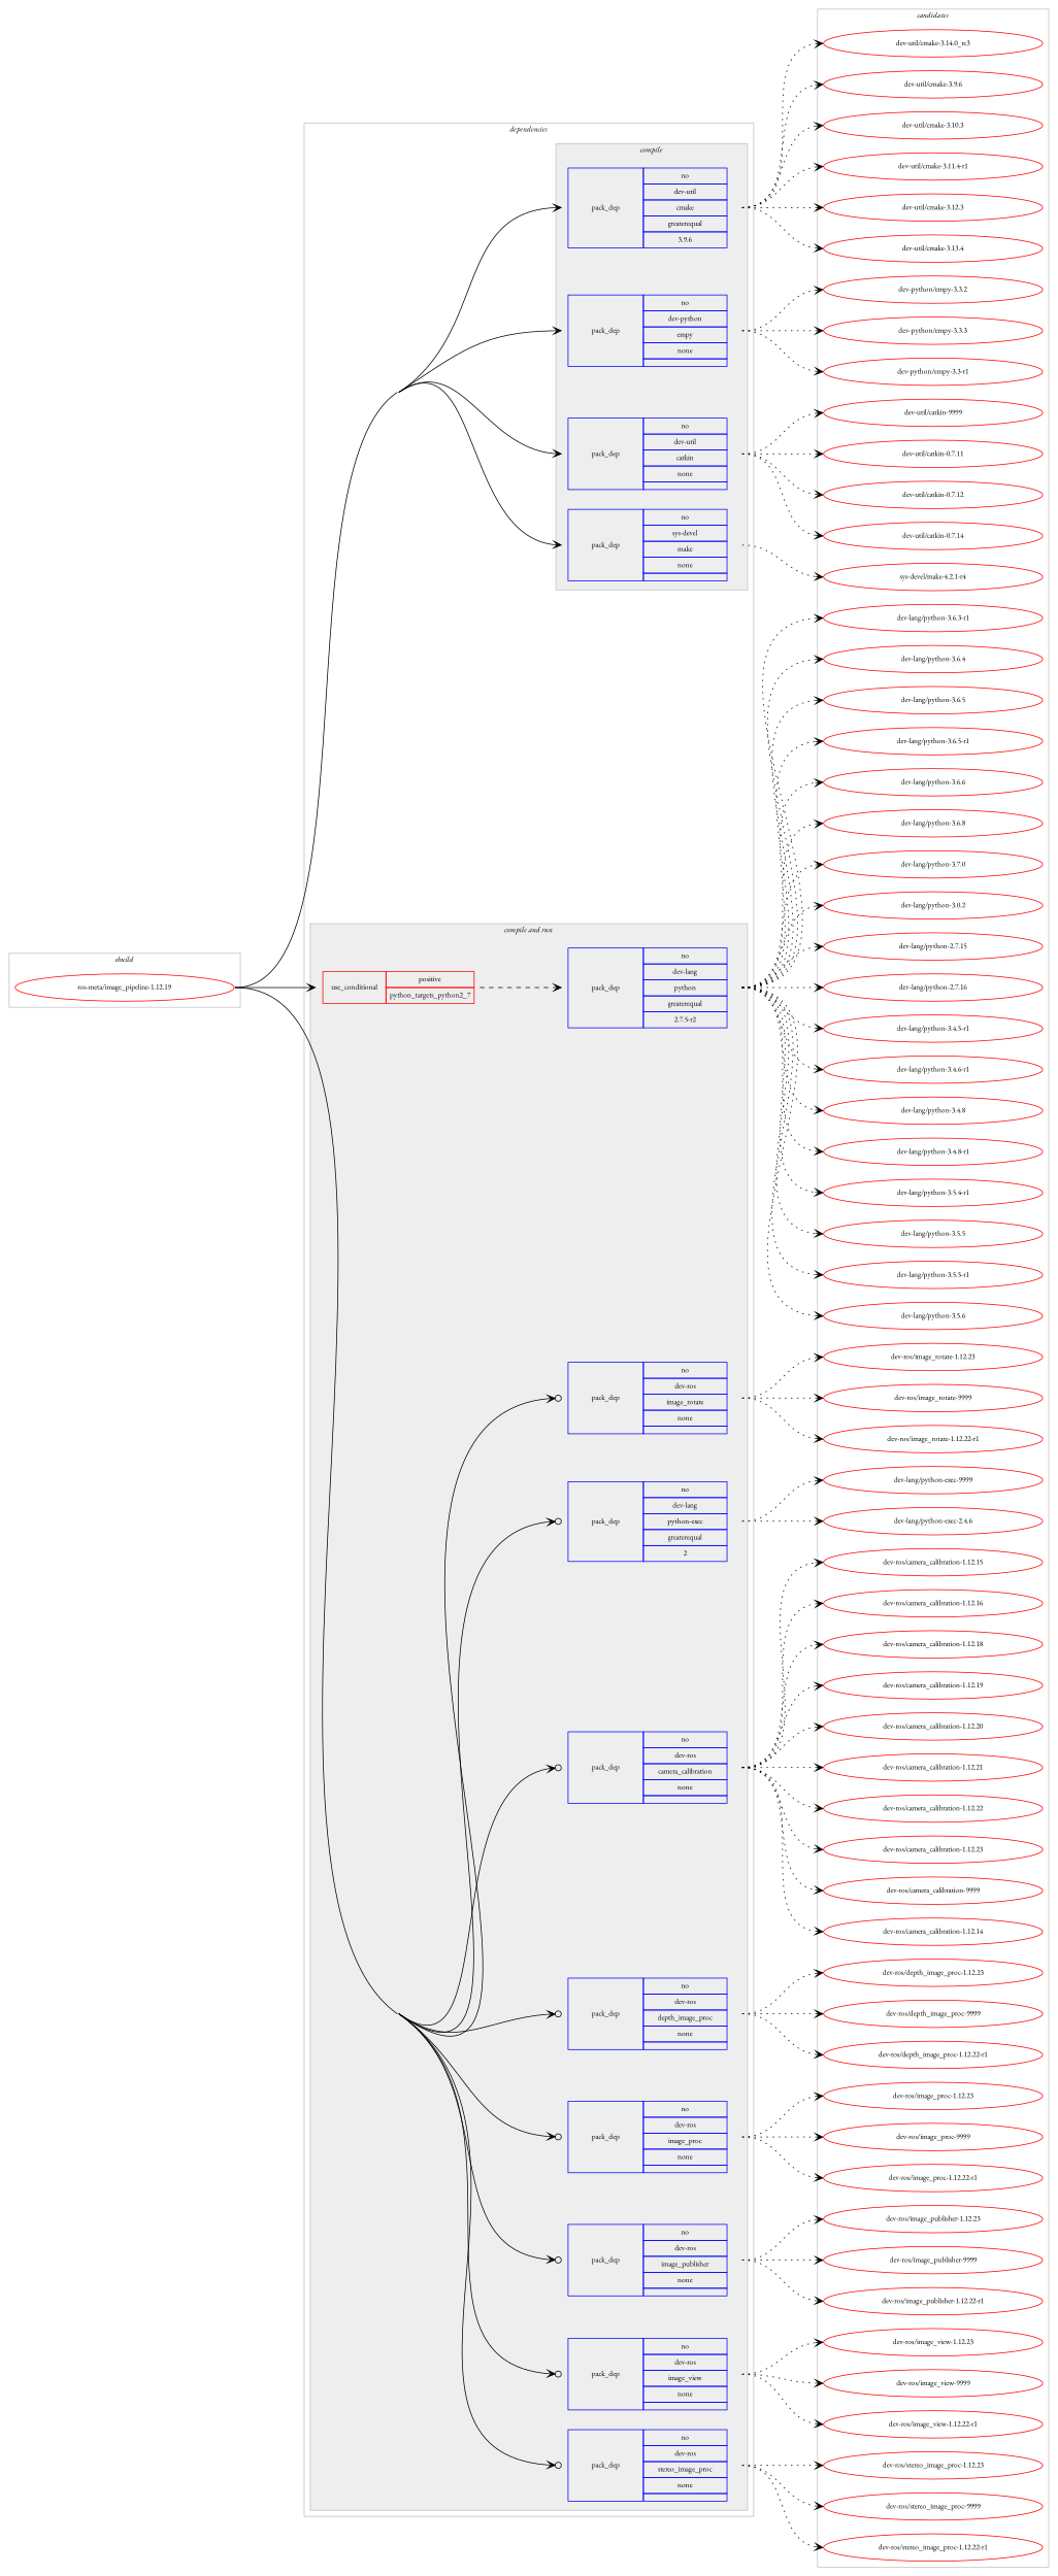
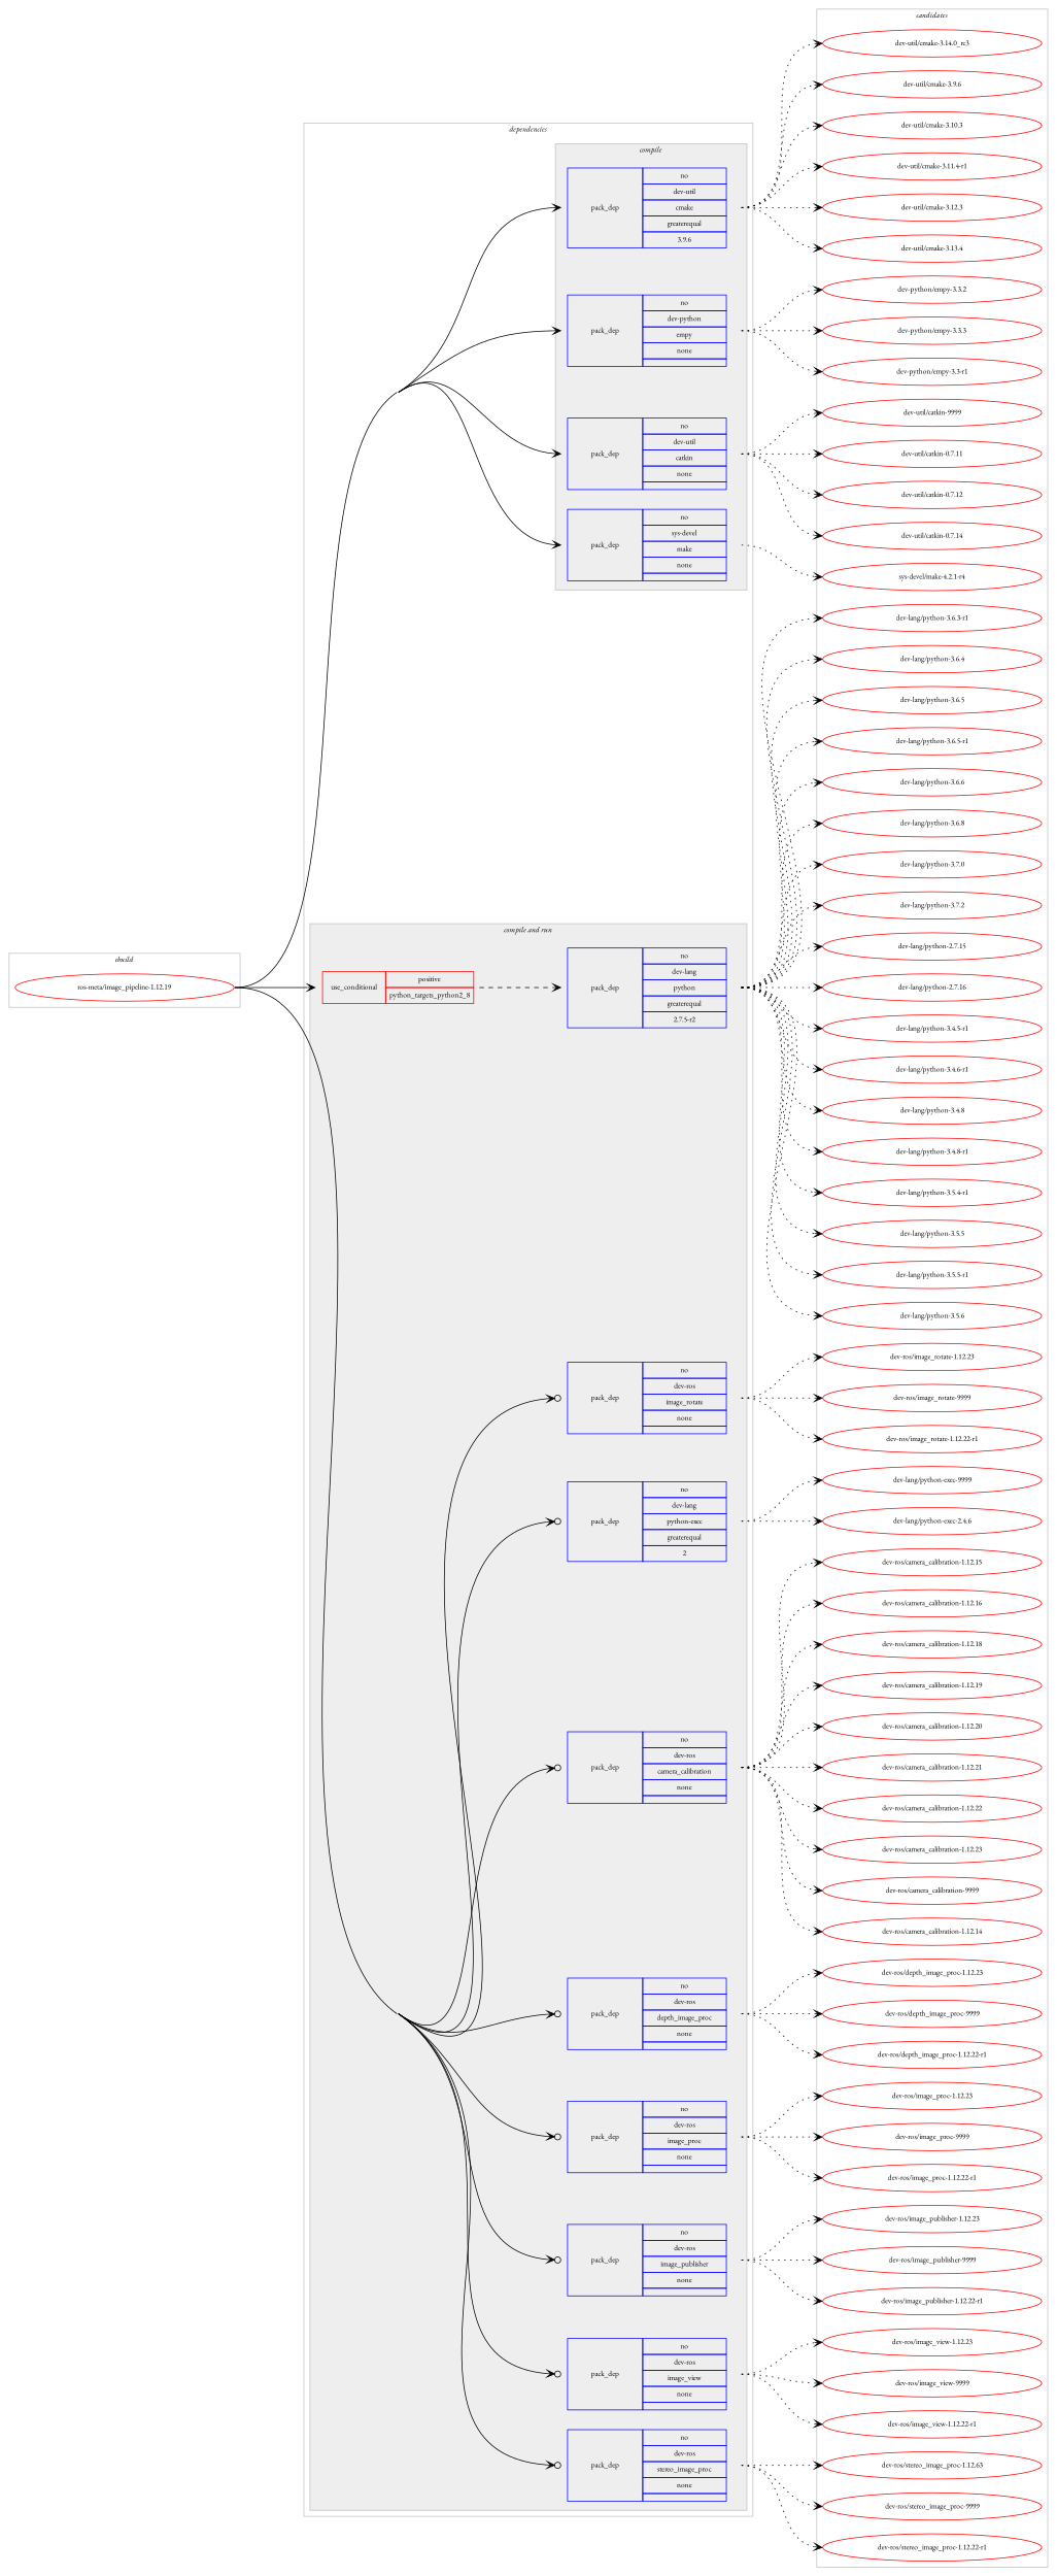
  digraph {
    compound=true
    concentrate=true
    fontname="EB Garamond"
    fontsize=10
    newrank=true
    rankdir=LR
    ranksep=1.5
    node [color=red fontname="EB Garamond" fontsize=10]
    edge [arrowhead=vee fontname="EB Garamond" headport=w style=dotted tailport=e weight=100]
    n1 [label="ros-meta/image_pipeline-1.12.19" width=4]
    n2 [color=blue label=<<TABLE BORDER="0" CELLBORDER="1" CELLSPACING="0" CELLPADDING="4" WIDTH="220"><TR><TD ROWSPAN="6" CELLPADDING="30">pack_dep</TD></TR><TR><TD WIDTH="110">no</TD></TR><TR><TD>dev-util</TD></TR><TR><TD>cmake</TD></TR><TR><TD>greaterequal</TD></TR><TR><TD>3.9.6</TD></TR></TABLE>> shape=none]
    n3 [color=blue label=<<TABLE BORDER="0" CELLBORDER="1" CELLSPACING="0" CELLPADDING="4" WIDTH="220"><TR><TD ROWSPAN="6" CELLPADDING="30">pack_dep</TD></TR><TR><TD WIDTH="110">no</TD></TR><TR><TD>dev-python</TD></TR><TR><TD>empy</TD></TR><TR><TD>none</TD></TR><TR><TD></TD></TR></TABLE>> shape=none]
    n4 [color=blue label=<<TABLE BORDER="0" CELLBORDER="1" CELLSPACING="0" CELLPADDING="4" WIDTH="220"><TR><TD ROWSPAN="6" CELLPADDING="30">pack_dep</TD></TR><TR><TD WIDTH="110">no</TD></TR><TR><TD>dev-util</TD></TR><TR><TD>catkin</TD></TR><TR><TD>none</TD></TR><TR><TD></TD></TR></TABLE>> shape=none]
    n5 [color=blue label=<<TABLE BORDER="0" CELLBORDER="1" CELLSPACING="0" CELLPADDING="4" WIDTH="220"><TR><TD ROWSPAN="6" CELLPADDING="30">pack_dep</TD></TR><TR><TD WIDTH="110">no</TD></TR><TR><TD>sys-devel</TD></TR><TR><TD>make</TD></TR><TR><TD>none</TD></TR><TR><TD></TD></TR></TABLE>> shape=none]
    n6 [color=blue label=<<TABLE BORDER="0" CELLBORDER="1" CELLSPACING="0" CELLPADDING="4" WIDTH="220"><TR><TD ROWSPAN="6" CELLPADDING="30">pack_dep</TD></TR><TR><TD WIDTH="110">no</TD></TR><TR><TD>dev-lang</TD></TR><TR><TD>python</TD></TR><TR><TD>greaterequal</TD></TR><TR><TD>2.7.5-r2</TD></TR></TABLE>> shape=none]
-   n7 [label=<<TABLE BORDER="0" CELLBORDER="1" CELLSPACING="0" CELLPADDING="4"><TR><TD ROWSPAN="3" CELLPADDING="10">use_conditional</TD></TR><TR><TD>positive</TD></TR><TR><TD>python_targets_python2_7</TD></TR></TABLE>> shape=none]
+   n7 [label=<<TABLE BORDER="0" CELLBORDER="1" CELLSPACING="0" CELLPADDING="4"><TR><TD ROWSPAN="3" CELLPADDING="10">use_conditional</TD></TR><TR><TD>positive</TD></TR><TR><TD>python_targets_python2_8</TD></TR></TABLE>> shape=none]
    n8 [color=blue label=<<TABLE BORDER="0" CELLBORDER="1" CELLSPACING="0" CELLPADDING="4" WIDTH="220"><TR><TD ROWSPAN="6" CELLPADDING="30">pack_dep</TD></TR><TR><TD WIDTH="110">no</TD></TR><TR><TD>dev-ros</TD></TR><TR><TD>image_rotate</TD></TR><TR><TD>none</TD></TR><TR><TD></TD></TR></TABLE>> shape=none]
    n9 [color=blue label=<<TABLE BORDER="0" CELLBORDER="1" CELLSPACING="0" CELLPADDING="4" WIDTH="220"><TR><TD ROWSPAN="6" CELLPADDING="30">pack_dep</TD></TR><TR><TD WIDTH="110">no</TD></TR><TR><TD>dev-lang</TD></TR><TR><TD>python-exec</TD></TR><TR><TD>greaterequal</TD></TR><TR><TD>2</TD></TR></TABLE>> shape=none]
    n10 [color=blue label=<<TABLE BORDER="0" CELLBORDER="1" CELLSPACING="0" CELLPADDING="4" WIDTH="220"><TR><TD ROWSPAN="6" CELLPADDING="30">pack_dep</TD></TR><TR><TD WIDTH="110">no</TD></TR><TR><TD>dev-ros</TD></TR><TR><TD>camera_calibration</TD></TR><TR><TD>none</TD></TR><TR><TD></TD></TR></TABLE>> shape=none]
    n11 [color=blue label=<<TABLE BORDER="0" CELLBORDER="1" CELLSPACING="0" CELLPADDING="4" WIDTH="220"><TR><TD ROWSPAN="6" CELLPADDING="30">pack_dep</TD></TR><TR><TD WIDTH="110">no</TD></TR><TR><TD>dev-ros</TD></TR><TR><TD>depth_image_proc</TD></TR><TR><TD>none</TD></TR><TR><TD></TD></TR></TABLE>> shape=none]
    n12 [color=blue label=<<TABLE BORDER="0" CELLBORDER="1" CELLSPACING="0" CELLPADDING="4" WIDTH="220"><TR><TD ROWSPAN="6" CELLPADDING="30">pack_dep</TD></TR><TR><TD WIDTH="110">no</TD></TR><TR><TD>dev-ros</TD></TR><TR><TD>image_proc</TD></TR><TR><TD>none</TD></TR><TR><TD></TD></TR></TABLE>> shape=none]
    n13 [color=blue label=<<TABLE BORDER="0" CELLBORDER="1" CELLSPACING="0" CELLPADDING="4" WIDTH="220"><TR><TD ROWSPAN="6" CELLPADDING="30">pack_dep</TD></TR><TR><TD WIDTH="110">no</TD></TR><TR><TD>dev-ros</TD></TR><TR><TD>image_publisher</TD></TR><TR><TD>none</TD></TR><TR><TD></TD></TR></TABLE>> shape=none]
    n14 [color=blue label=<<TABLE BORDER="0" CELLBORDER="1" CELLSPACING="0" CELLPADDING="4" WIDTH="220"><TR><TD ROWSPAN="6" CELLPADDING="30">pack_dep</TD></TR><TR><TD WIDTH="110">no</TD></TR><TR><TD>dev-ros</TD></TR><TR><TD>image_view</TD></TR><TR><TD>none</TD></TR><TR><TD></TD></TR></TABLE>> shape=none]
    n15 [color=blue label=<<TABLE BORDER="0" CELLBORDER="1" CELLSPACING="0" CELLPADDING="4" WIDTH="220"><TR><TD ROWSPAN="6" CELLPADDING="30">pack_dep</TD></TR><TR><TD WIDTH="110">no</TD></TR><TR><TD>dev-ros</TD></TR><TR><TD>stereo_image_proc</TD></TR><TR><TD>none</TD></TR><TR><TD></TD></TR></TABLE>> shape=none]
    n16 [label="dev-util/catkin-0.7.11" width=4]
    n17 [label="dev-util/catkin-0.7.12" width=4]
    n18 [label="dev-util/catkin-0.7.14" width=4]
    n19 [label="dev-util/catkin-9999" width=4]
    n20 [label="dev-python/empy-3.3-r1" width=4]
    n21 [label="dev-python/empy-3.3.2" width=4]
    n22 [label="dev-python/empy-3.3.3" width=4]
    n23 [label="dev-util/cmake-3.10.3" width=4]
    n24 [label="dev-util/cmake-3.11.4-r1" width=4]
    n25 [label="dev-util/cmake-3.12.3" width=4]
    n26 [label="dev-util/cmake-3.13.4" width=4]
    n27 [label="dev-util/cmake-3.14.0_rc3" width=4]
    n28 [label="dev-util/cmake-3.9.6" width=4]
    n29 [label="sys-devel/make-4.2.1-r4" width=4]
    n30 [label="dev-lang/python-2.7.15" width=4]
    n31 [label="dev-lang/python-2.7.16" width=4]
    n32 [label="dev-lang/python-3.4.5-r1" width=4]
    n33 [label="dev-lang/python-3.4.6-r1" width=4]
    n34 [label="dev-lang/python-3.4.8" width=4]
    n35 [label="dev-lang/python-3.4.8-r1" width=4]
    n36 [label="dev-lang/python-3.5.4-r1" width=4]
    n37 [label="dev-lang/python-3.5.5" width=4]
    n38 [label="dev-lang/python-3.5.5-r1" width=4]
    n39 [label="dev-lang/python-3.5.6" width=4]
    n40 [label="dev-lang/python-3.6.3-r1" width=4]
    n41 [label="dev-lang/python-3.6.4" width=4]
    n42 [label="dev-lang/python-3.6.5" width=4]
    n43 [label="dev-lang/python-3.6.5-r1" width=4]
    n44 [label="dev-lang/python-3.6.6" width=4]
    n45 [label="dev-lang/python-3.6.8" width=4]
    n46 [label="dev-lang/python-3.7.0" width=4]
-   n47 [label="dev-lang/python-3.0.2" width=4]
+   n47 [label="dev-lang/python-3.7.2" width=4]
    n48 [label="dev-lang/python-exec-2.4.6" width=4]
    n49 [label="dev-lang/python-exec-9999" width=4]
    n50 [label="dev-ros/camera_calibration-1.12.14" width=4]
    n51 [label="dev-ros/camera_calibration-1.12.15" width=4]
    n52 [label="dev-ros/camera_calibration-1.12.16" width=4]
    n53 [label="dev-ros/camera_calibration-1.12.18" width=4]
    n54 [label="dev-ros/camera_calibration-1.12.19" width=4]
    n55 [label="dev-ros/camera_calibration-1.12.20" width=4]
    n56 [label="dev-ros/camera_calibration-1.12.21" width=4]
    n57 [label="dev-ros/camera_calibration-1.12.22" width=4]
    n58 [label="dev-ros/camera_calibration-1.12.23" width=4]
    n59 [label="dev-ros/camera_calibration-9999" width=4]
    n60 [label="dev-ros/depth_image_proc-1.12.22-r1" width=4]
    n61 [label="dev-ros/depth_image_proc-1.12.23" width=4]
    n62 [label="dev-ros/depth_image_proc-9999" width=4]
    n63 [label="dev-ros/image_proc-1.12.22-r1" width=4]
    n64 [label="dev-ros/image_proc-1.12.23" width=4]
    n65 [label="dev-ros/image_proc-9999" width=4]
    n66 [label="dev-ros/image_publisher-1.12.22-r1" width=4]
    n67 [label="dev-ros/image_publisher-1.12.23" width=4]
    n68 [label="dev-ros/image_publisher-9999" width=4]
    n69 [label="dev-ros/image_rotate-1.12.22-r1" width=4]
    n70 [label="dev-ros/image_rotate-1.12.23" width=4]
    n71 [label="dev-ros/image_rotate-9999" width=4]
    n72 [label="dev-ros/image_view-1.12.22-r1" width=4]
    n73 [label="dev-ros/image_view-1.12.23" width=4]
    n74 [label="dev-ros/image_view-9999" width=4]
    n75 [label="dev-ros/stereo_image_proc-1.12.22-r1" width=4]
-   n76 [label="dev-ros/stereo_image_proc-1.12.23" width=4]
+   n76 [label="dev-ros/stereo_image_proc-1.12.63" width=4]
    n77 [label="dev-ros/stereo_image_proc-9999" width=4]
    subgraph cluster_1 {
      color=gray
      label=<<i>ebuild</i>>
      rank=same
      n1
    }
    subgraph cluster_2 {
      color=gray
      label=<<i>dependencies</i>>
      subgraph cluster_3 {
        color=gray
        fillcolor="#eeeeee"
        label=<<i>compile</i>>
        style=filled
        subgraph sub_4 {
          color=gray
          fillcolor="#eeeeee"
          label=<<i>compile</i>>
          style=filled
          n2
        }
        subgraph sub_5 {
          color=gray
          fillcolor="#eeeeee"
          label=<<i>compile</i>>
          style=filled
          n3
        }
        subgraph sub_6 {
          color=gray
          fillcolor="#eeeeee"
          label=<<i>compile</i>>
          style=filled
          n4
        }
        subgraph sub_7 {
          color=gray
          fillcolor="#eeeeee"
          label=<<i>compile</i>>
          style=filled
          n5
        }
      }
      subgraph cluster_8 {
        color=gray
        fillcolor="#eeeeee"
        label=<<i>compile and run</i>>
        style=filled
        subgraph sub_9 {
          color=gray
          fillcolor="#eeeeee"
          label=<<i>compile and run</i>>
          style=filled
          n7
          subgraph sub_10 {
            color=gray
            fillcolor="#eeeeee"
            label=<<i>compile and run</i>>
            style=filled
            n6
          }
        }
        subgraph sub_11 {
          color=gray
          fillcolor="#eeeeee"
          label=<<i>compile and run</i>>
          style=filled
          n8
        }
        subgraph sub_12 {
          color=gray
          fillcolor="#eeeeee"
          label=<<i>compile and run</i>>
          style=filled
          n9
        }
        subgraph sub_13 {
          color=gray
          fillcolor="#eeeeee"
          label=<<i>compile and run</i>>
          style=filled
          n10
        }
        subgraph sub_14 {
          color=gray
          fillcolor="#eeeeee"
          label=<<i>compile and run</i>>
          style=filled
          n11
        }
        subgraph sub_15 {
          color=gray
          fillcolor="#eeeeee"
          label=<<i>compile and run</i>>
          style=filled
          n12
        }
        subgraph sub_16 {
          color=gray
          fillcolor="#eeeeee"
          label=<<i>compile and run</i>>
          style=filled
          n13
        }
        subgraph sub_17 {
          color=gray
          fillcolor="#eeeeee"
          label=<<i>compile and run</i>>
          style=filled
          n14
        }
        subgraph sub_18 {
          color=gray
          fillcolor="#eeeeee"
          label=<<i>compile and run</i>>
          style=filled
          n15
        }
      }
      subgraph cluster_19 {
        color=gray
        fillcolor="#eeeeee"
        label=<<i>run</i>>
        style=filled
      }
    }
    subgraph cluster_20 {
      color=gray
      label=<<i>candidates</i>>
      rank=same
      subgraph sub_21 {
        color=black
        label=<<i>candidates</i>>
        nodesep=1
        rank=same
        n16
        n17
        n18
        n19
      }
      subgraph sub_22 {
        color=black
        label=<<i>candidates</i>>
        nodesep=1
        rank=same
        n20
        n21
        n22
      }
      subgraph sub_23 {
        color=black
        label=<<i>candidates</i>>
        nodesep=1
        rank=same
        n23
        n24
        n25
        n26
        n27
        n28
      }
      subgraph sub_24 {
        color=black
        label=<<i>candidates</i>>
        nodesep=1
        rank=same
        n29
      }
      subgraph sub_25 {
        color=black
        label=<<i>candidates</i>>
        nodesep=1
        rank=same
        n30
        n31
        n32
        n33
        n34
        n35
        n36
        n37
        n38
        n39
        n40
        n41
        n42
        n43
        n44
        n45
        n46
        n47
      }
      subgraph sub_26 {
        color=black
        label=<<i>candidates</i>>
        nodesep=1
        rank=same
        n48
        n49
      }
      subgraph sub_27 {
        color=black
        label=<<i>candidates</i>>
        nodesep=1
        rank=same
        n50
        n51
        n52
        n53
        n54
        n55
        n56
        n57
        n58
        n59
      }
      subgraph sub_28 {
        color=black
        label=<<i>candidates</i>>
        nodesep=1
        rank=same
        n60
        n61
        n62
      }
      subgraph sub_29 {
        color=black
        label=<<i>candidates</i>>
        nodesep=1
        rank=same
        n63
        n64
        n65
      }
      subgraph sub_30 {
        color=black
        label=<<i>candidates</i>>
        nodesep=1
        rank=same
        n66
        n67
        n68
      }
      subgraph sub_31 {
        color=black
        label=<<i>candidates</i>>
        nodesep=1
        rank=same
        n69
        n70
        n71
      }
      subgraph sub_32 {
        color=black
        label=<<i>candidates</i>>
        nodesep=1
        rank=same
        n72
        n73
        n74
      }
      subgraph sub_33 {
        color=black
        label=<<i>candidates</i>>
        nodesep=1
        rank=same
        n75
        n76
        n77
      }
    }
    n1 -> n2 [style=solid weight=20]
    n1 -> n3 [style=solid weight=20]
    n1 -> n4 [style=solid weight=20]
    n1 -> n5 [style=solid weight=20]
    n1 -> n7 [style=solid weight=20]
    n1 -> n8 [arrowhead=odotvee style=solid weight=20]
    n1 -> n9 [arrowhead=odotvee style=solid weight=20]
    n1 -> n10 [arrowhead=odotvee style=solid weight=20]
    n1 -> n11 [arrowhead=odotvee style=solid weight=20]
    n1 -> n12 [arrowhead=odotvee style=solid weight=20]
    n1 -> n13 [arrowhead=odotvee style=solid weight=20]
    n1 -> n14 [arrowhead=odotvee style=solid weight=20]
    n1 -> n15 [arrowhead=odotvee style=solid weight=20]
    n2 -> n23
    n2 -> n24
    n2 -> n25
    n2 -> n26
    n2 -> n27
    n2 -> n28
    n3 -> n20
    n3 -> n21
    n3 -> n22
    n4 -> n16
    n4 -> n17
    n4 -> n18
    n4 -> n19
    n5 -> n29
    n6 -> n30
    n6 -> n31
    n6 -> n32
    n6 -> n33
    n6 -> n34
    n6 -> n35
    n6 -> n36
    n6 -> n37
    n6 -> n38
    n6 -> n39
    n6 -> n40
    n6 -> n41
    n6 -> n42
    n6 -> n43
    n6 -> n44
    n6 -> n45
    n6 -> n46
    n6 -> n47
    n7 -> n6 [style=dashed weight=20]
    n8 -> n69
    n8 -> n70
    n8 -> n71
    n9 -> n48
    n9 -> n49
    n10 -> n50
    n10 -> n51
    n10 -> n52
    n10 -> n53
    n10 -> n54
    n10 -> n55
    n10 -> n56
    n10 -> n57
    n10 -> n58
    n10 -> n59
    n11 -> n60
    n11 -> n61
    n11 -> n62
    n12 -> n63
    n12 -> n64
    n12 -> n65
    n13 -> n66
    n13 -> n67
    n13 -> n68
    n14 -> n72
    n14 -> n73
    n14 -> n74
    n15 -> n75
    n15 -> n76
    n15 -> n77
  }
